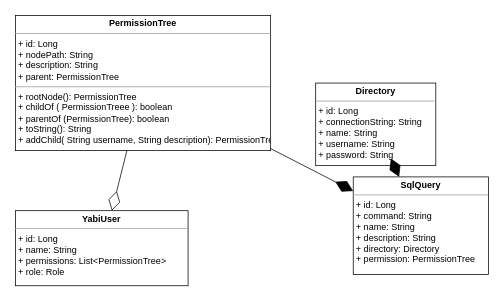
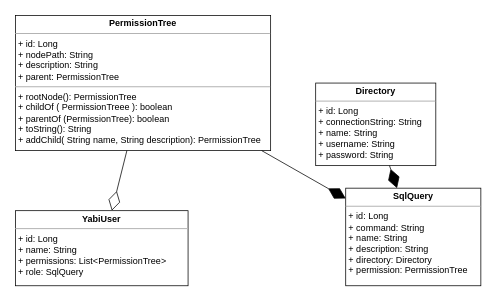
  <mxCell id="0" />
  <mxCell id="1" parent="0" />
  <mxCell id="2" value="&lt;p style=&quot;margin: 0px ; margin-top: 4px ; text-align: center&quot;&gt;&lt;b&gt;Directory&lt;/b&gt;&lt;br&gt;&lt;/p&gt;&lt;hr size=&quot;1&quot;&gt;&lt;p style=&quot;margin: 0px ; margin-left: 4px&quot;&gt;+ id: Long&lt;/p&gt;&lt;p style=&quot;margin: 0px ; margin-left: 4px&quot;&gt;+ connectionString: String&lt;/p&gt;&lt;p style=&quot;margin: 0px ; margin-left: 4px&quot;&gt;+ name: String&lt;/p&gt;&lt;p style=&quot;margin: 0px ; margin-left: 4px&quot;&gt;+ username: String&lt;/p&gt;&lt;p style=&quot;margin: 0px ; margin-left: 4px&quot;&gt;+ password: String&lt;br&gt;&lt;/p&gt;" style="verticalAlign=top;align=left;overflow=fill;fontSize=12;fontFamily=Helvetica;html=1;" vertex="1" parent="1"><mxGeometry x="420" y="110" width="160" height="110" as="geometry" /></mxCell>
- <mxCell id="3" value="&lt;p style=&quot;margin: 0px ; margin-top: 4px ; text-align: center&quot;&gt;&lt;b&gt;PermissionTree&lt;/b&gt;&lt;br&gt;&lt;/p&gt;&lt;hr size=&quot;1&quot;&gt;&lt;p style=&quot;margin: 0px ; margin-left: 4px&quot;&gt;+ id: Long&lt;/p&gt;&lt;p style=&quot;margin: 0px ; margin-left: 4px&quot;&gt;+ nodePath: String&lt;/p&gt;&lt;p style=&quot;margin: 0px ; margin-left: 4px&quot;&gt;+ description: String&lt;/p&gt;&lt;p style=&quot;margin: 0px ; margin-left: 4px&quot;&gt;+ parent: PermissionTree&lt;br&gt;&lt;/p&gt;&lt;hr size=&quot;1&quot;&gt;&lt;p style=&quot;margin: 0px ; margin-left: 4px&quot;&gt;+ rootNode(): PermissionTree&lt;/p&gt;&lt;p style=&quot;margin: 0px ; margin-left: 4px&quot;&gt;+ childOf ( PermissionTreee ): boolean&lt;/p&gt;&lt;p style=&quot;margin: 0px ; margin-left: 4px&quot;&gt;+ parentOf (PermissionTree): boolean&lt;/p&gt;&lt;p style=&quot;margin: 0px ; margin-left: 4px&quot;&gt;+ toString(): String&lt;/p&gt;&lt;p style=&quot;margin: 0px ; margin-left: 4px&quot;&gt;+ addChild( String username, String description): PermissionTree&lt;br&gt;&lt;/p&gt;" style="verticalAlign=top;align=left;overflow=fill;fontSize=12;fontFamily=Helvetica;html=1;" vertex="1" parent="1"><mxGeometry x="20" y="20" width="340" height="180" as="geometry" /></mxCell>
- <mxCell id="4" value="&lt;p style=&quot;margin: 0px ; margin-top: 4px ; text-align: center&quot;&gt;&lt;b&gt;SqlQuery&lt;/b&gt;&lt;/p&gt;&lt;hr size=&quot;1&quot;&gt;&lt;p style=&quot;margin: 0px ; margin-left: 4px&quot;&gt;+ id: Long&lt;/p&gt;&lt;p style=&quot;margin: 0px ; margin-left: 4px&quot;&gt;+ command: String&lt;/p&gt;&lt;p style=&quot;margin: 0px ; margin-left: 4px&quot;&gt;+ name: String&lt;/p&gt;&lt;p style=&quot;margin: 0px ; margin-left: 4px&quot;&gt;+ description: String&lt;/p&gt;&lt;p style=&quot;margin: 0px ; margin-left: 4px&quot;&gt;+ directory: Directory&lt;/p&gt;&lt;p style=&quot;margin: 0px ; margin-left: 4px&quot;&gt;+ permission: PermissionTree&lt;/p&gt;" style="verticalAlign=top;align=left;overflow=fill;fontSize=12;fontFamily=Helvetica;html=1;" vertex="1" parent="1"><mxGeometry x="470" y="235" width="180" height="130" as="geometry" /></mxCell>
- <mxCell id="5" value="&lt;p style=&quot;margin: 0px ; margin-top: 4px ; text-align: center&quot;&gt;&lt;b&gt;YabiUser&lt;br&gt;&lt;/b&gt;&lt;/p&gt;&lt;hr size=&quot;1&quot;&gt;&lt;p style=&quot;margin: 0px ; margin-left: 4px&quot;&gt;+ id: Long&lt;/p&gt;&lt;p style=&quot;margin: 0px ; margin-left: 4px&quot;&gt;+ name: String&lt;/p&gt;&lt;p style=&quot;margin: 0px ; margin-left: 4px&quot;&gt;+ permissions: List&amp;lt;PermissionTree&amp;gt;&lt;/p&gt;&lt;p style=&quot;margin: 0px ; margin-left: 4px&quot;&gt;+ role: Role&lt;br&gt;&lt;/p&gt;" style="verticalAlign=top;align=left;overflow=fill;fontSize=12;fontFamily=Helvetica;html=1;" vertex="1" parent="1"><mxGeometry x="20" y="280" width="230" height="100" as="geometry" /></mxCell>
+ <mxCell id="3" value="&lt;p style=&quot;margin: 0px ; margin-top: 4px ; text-align: center&quot;&gt;&lt;b&gt;PermissionTree&lt;/b&gt;&lt;br&gt;&lt;/p&gt;&lt;hr size=&quot;1&quot;&gt;&lt;p style=&quot;margin: 0px ; margin-left: 4px&quot;&gt;+ id: Long&lt;/p&gt;&lt;p style=&quot;margin: 0px ; margin-left: 4px&quot;&gt;+ nodePath: String&lt;/p&gt;&lt;p style=&quot;margin: 0px ; margin-left: 4px&quot;&gt;+ description: String&lt;/p&gt;&lt;p style=&quot;margin: 0px ; margin-left: 4px&quot;&gt;+ parent: PermissionTree&lt;br&gt;&lt;/p&gt;&lt;hr size=&quot;1&quot;&gt;&lt;p style=&quot;margin: 0px ; margin-left: 4px&quot;&gt;+ rootNode(): PermissionTree&lt;/p&gt;&lt;p style=&quot;margin: 0px ; margin-left: 4px&quot;&gt;+ childOf ( PermissionTreee ): boolean&lt;/p&gt;&lt;p style=&quot;margin: 0px ; margin-left: 4px&quot;&gt;+ parentOf (PermissionTree): boolean&lt;/p&gt;&lt;p style=&quot;margin: 0px ; margin-left: 4px&quot;&gt;+ toString(): String&lt;/p&gt;&lt;p style=&quot;margin: 0px ; margin-left: 4px&quot;&gt;+ addChild( String name, String description): PermissionTree&lt;br&gt;&lt;/p&gt;" style="verticalAlign=top;align=left;overflow=fill;fontSize=12;fontFamily=Helvetica;html=1;" vertex="1" parent="1"><mxGeometry x="20" y="20" width="340" height="180" as="geometry" /></mxCell>
+ <mxCell id="4" value="&lt;p style=&quot;margin: 0px ; margin-top: 4px ; text-align: center&quot;&gt;&lt;b&gt;SqlQuery&lt;/b&gt;&lt;/p&gt;&lt;hr size=&quot;1&quot;&gt;&lt;p style=&quot;margin: 0px ; margin-left: 4px&quot;&gt;+ id: Long&lt;/p&gt;&lt;p style=&quot;margin: 0px ; margin-left: 4px&quot;&gt;+ command: String&lt;/p&gt;&lt;p style=&quot;margin: 0px ; margin-left: 4px&quot;&gt;+ name: String&lt;/p&gt;&lt;p style=&quot;margin: 0px ; margin-left: 4px&quot;&gt;+ description: String&lt;/p&gt;&lt;p style=&quot;margin: 0px ; margin-left: 4px&quot;&gt;+ directory: Directory&lt;/p&gt;&lt;p style=&quot;margin: 0px ; margin-left: 4px&quot;&gt;+ permission: PermissionTree&lt;/p&gt;" style="verticalAlign=top;align=left;overflow=fill;fontSize=12;fontFamily=Helvetica;html=1;" vertex="1" parent="1"><mxGeometry x="460" y="250" width="180" height="130" as="geometry" /></mxCell>
+ <mxCell id="5" value="&lt;p style=&quot;margin: 0px ; margin-top: 4px ; text-align: center&quot;&gt;&lt;b&gt;YabiUser&lt;br&gt;&lt;/b&gt;&lt;/p&gt;&lt;hr size=&quot;1&quot;&gt;&lt;p style=&quot;margin: 0px ; margin-left: 4px&quot;&gt;+ id: Long&lt;/p&gt;&lt;p style=&quot;margin: 0px ; margin-left: 4px&quot;&gt;+ name: String&lt;/p&gt;&lt;p style=&quot;margin: 0px ; margin-left: 4px&quot;&gt;+ permissions: List&amp;lt;PermissionTree&amp;gt;&lt;/p&gt;&lt;p style=&quot;margin: 0px ; margin-left: 4px&quot;&gt;+ role: SqlQuery&lt;br&gt;&lt;/p&gt;" style="verticalAlign=top;align=left;overflow=fill;fontSize=12;fontFamily=Helvetica;html=1;" vertex="1" parent="1"><mxGeometry x="20" y="280" width="230" height="100" as="geometry" /></mxCell>
  <mxCell id="6" value="" style="endArrow=diamondThin;endFill=1;endSize=24;html=1;" edge="1" parent="1" source="3" target="4"><mxGeometry width="160" relative="1" as="geometry"><mxPoint x="190" y="380" as="sourcePoint" /><mxPoint x="310" y="280" as="targetPoint" /></mxGeometry></mxCell>
  <mxCell id="7" value="" style="endArrow=diamondThin;endFill=0;endSize=24;html=1;" edge="1" parent="1"><mxGeometry width="160" relative="1" as="geometry"><mxPoint x="168.5" y="200" as="sourcePoint" /><mxPoint x="148.5" y="280" as="targetPoint" /></mxGeometry></mxCell>
  <mxCell id="8" value="" style="endArrow=diamondThin;endFill=1;endSize=24;html=1;" edge="1" parent="1" source="2" target="4"><mxGeometry width="160" relative="1" as="geometry"><mxPoint x="20" y="400" as="sourcePoint" /><mxPoint x="180" y="400" as="targetPoint" /></mxGeometry></mxCell>
